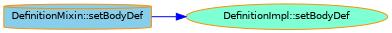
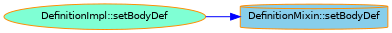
  digraph {
    rankdir=LR
    node [color=darkorange fontname=Helvetica fontsize=10 style=filled]
    n1 [fillcolor=skyblue fontcolor=black height=0.2 label="DefinitionMixin::setBodyDef" shape=cylinder width=0.4]
    n2 [fillcolor=aquamarine height=0.2 label="DefinitionImpl::setBodyDef" shape=ellipse width=0.4]
-   n1 -> n2 [color=blue fontname=Helvetica fontsize=10 labelfontname=Helvetica labelfontsize=10 style=solid]
+   n2 -> n1 [color=blue fontname=Helvetica fontsize=10 labelfontname=Helvetica labelfontsize=10 style=solid]
  }
